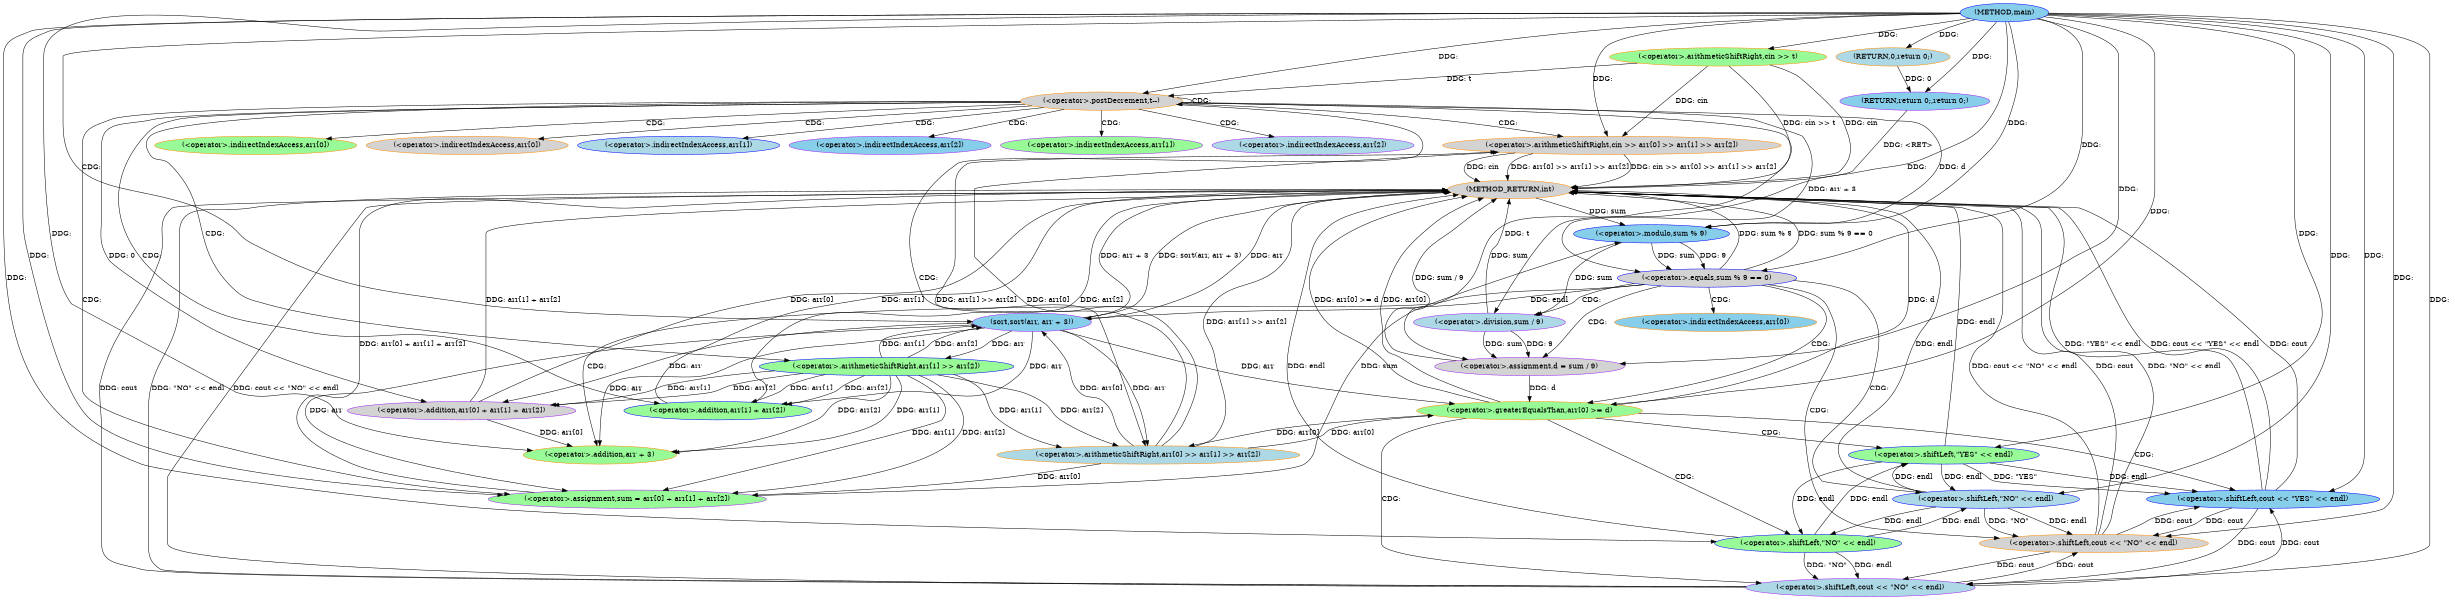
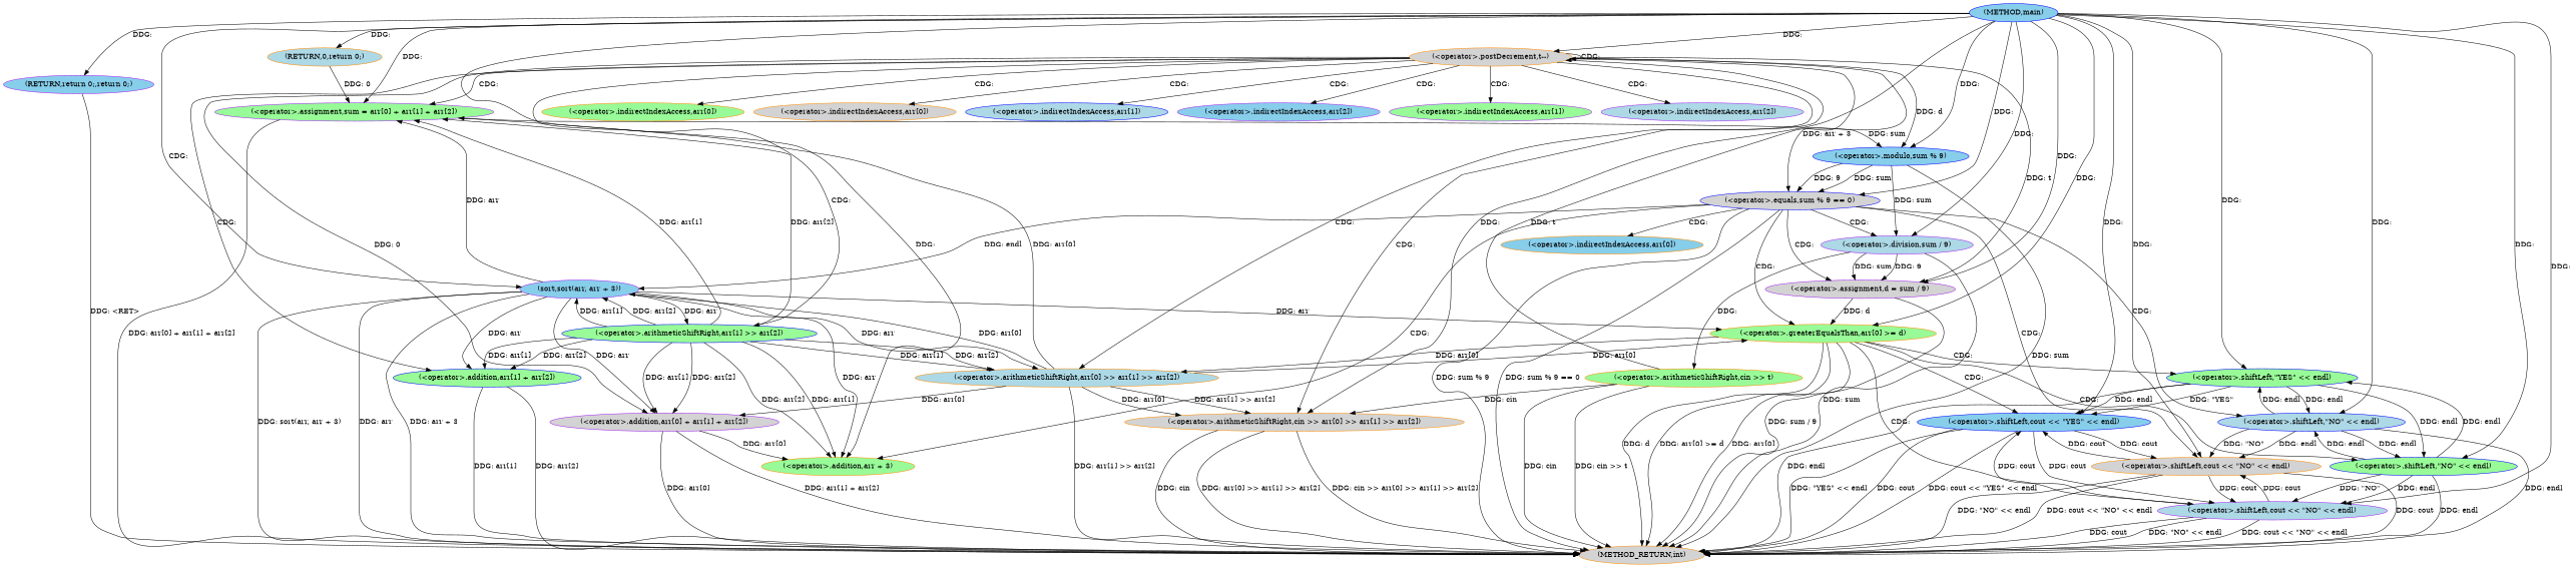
  digraph {
    node [color=darkorange fillcolor=palegreen style=filled]
    n1 [color=blue fillcolor=skyblue label="(METHOD,main)"]
    n2 [label="(<operator>.arithmeticShiftRight,cin >> t)"]
    n3 [color=purple fillcolor=skyblue label="(RETURN,return 0;,return 0;)"]
    n4 [fillcolor=lightgrey label="(<operator>.postDecrement,t--)"]
    n5 [fillcolor=lightblue label="(RETURN,0,return 0;)"]
    n6 [fillcolor=lightgrey label="(<operator>.arithmeticShiftRight,cin >> arr[0] >> arr[1] >> arr[2])"]
    n7 [color=purple label="(<operator>.assignment,sum = arr[0] + arr[1] + arr[2])"]
    n8 [color=blue fillcolor=lightgrey label="(<operator>.equals,sum % 9 == 0)"]
    n9 [color=purple fillcolor=skyblue label="(sort,sort(arr, arr + 3))"]
    n10 [color=purple fillcolor=lightgrey label="(<operator>.assignment,d = sum / 9)"]
    n11 [color=blue fillcolor=skyblue label="(<operator>.modulo,sum % 9)"]
    n12 [label="(<operator>.greaterEqualsThan,arr[0] >= d)"]
    n13 [fillcolor=lightgrey label="(<operator>.shiftLeft,cout << \"NO\" << endl)"]
    n14 [label="(<operator>.addition,arr + 3)"]
    n15 [color=purple fillcolor=lightblue label="(<operator>.division,sum / 9)"]
    n16 [color=blue fillcolor=skyblue label="(<operator>.shiftLeft,cout << \"YES\" << endl)"]
    n17 [color=purple fillcolor=lightblue label="(<operator>.shiftLeft,cout << \"NO\" << endl)"]
    n18 [color=blue fillcolor=lightblue label="(<operator>.shiftLeft,\"NO\" << endl)"]
    n19 [color=blue label="(<operator>.shiftLeft,\"YES\" << endl)"]
    n20 [color=blue label="(<operator>.shiftLeft,\"NO\" << endl)"]
    n21 [fillcolor=lightgrey label="(METHOD_RETURN,int)"]
    n22 [fillcolor=lightblue label="(<operator>.arithmeticShiftRight,arr[0] >> arr[1] >> arr[2])"]
    n23 [color=purple fillcolor=lightgrey label="(<operator>.addition,arr[0] + arr[1] + arr[2])"]
    n24 [color=blue label="(<operator>.arithmeticShiftRight,arr[1] >> arr[2])"]
    n25 [color=blue label="(<operator>.addition,arr[1] + arr[2])"]
    n26 [label="(<operator>.indirectIndexAccess,arr[0])"]
    n27 [fillcolor=lightgrey label="(<operator>.indirectIndexAccess,arr[0])"]
    n28 [color=blue fillcolor=lightblue label="(<operator>.indirectIndexAccess,arr[1])"]
    n29 [color=purple fillcolor=skyblue label="(<operator>.indirectIndexAccess,arr[2])"]
    n30 [color=purple label="(<operator>.indirectIndexAccess,arr[1])"]
    n31 [color=purple fillcolor=lightblue label="(<operator>.indirectIndexAccess,arr[2])"]
    n32 [fillcolor=skyblue label="(<operator>.indirectIndexAccess,arr[0])"]
-   n1 -> n2 [label="DDG: "]
+   n15 -> n2 [label="DDG: "]
    n1 -> n3 [label="DDG: "]
    n1 -> n4 [label="DDG: "]
    n1 -> n5 [label="DDG: "]
    n1 -> n6 [label="DDG: "]
    n1 -> n7 [label="DDG: "]
    n1 -> n8 [label="DDG: "]
    n1 -> n9 [label="CDG: "]
    n1 -> n10 [label="DDG: "]
    n1 -> n11 [label="DDG: "]
    n1 -> n12 [label="DDG: "]
    n1 -> n13 [label="DDG: "]
    n1 -> n14 [label="DDG: "]
    n1 -> n15 [label="DDG: "]
    n1 -> n16 [label="DDG: "]
    n1 -> n17 [label="DDG: "]
    n1 -> n18 [label="DDG: "]
    n1 -> n19 [label="DDG: "]
    n1 -> n20 [label="DDG: "]
    n2 -> n4 [label="DDG: t"]
    n2 -> n6 [label="DDG: cin"]
    n2 -> n21 [label="DDG: cin"]
    n2 -> n21 [label="DDG: cin >> t"]
    n3 -> n21 [label="DDG: <RET>"]
    n4 -> n4 [label="CDG: "]
    n4 -> n6 [label="CDG: "]
    n4 -> n7 [label="CDG: "]
    n4 -> n8 [label="DDG: arr + 3"]
    n4 -> n10 [label="DDG: t"]
    n4 -> n11 [label="DDG: d"]
    n4 -> n22 [label="CDG: "]
    n4 -> n23 [label="DDG: 0"]
    n4 -> n24 [label="CDG: "]
    n4 -> n25 [label="CDG: "]
    n4 -> n26 [label="CDG: "]
    n4 -> n27 [label="CDG: "]
    n4 -> n28 [label="CDG: "]
    n4 -> n29 [label="CDG: "]
    n4 -> n30 [label="CDG: "]
    n4 -> n31 [label="CDG: "]
-   n5 -> n3 [label="DDG: 0"]
+   n5 -> n7 [label="DDG: 0"]
    n6 -> n21 [label="DDG: cin"]
    n6 -> n21 [label="DDG: arr[0] >> arr[1] >> arr[2]"]
    n6 -> n21 [label="DDG: cin >> arr[0] >> arr[1] >> arr[2]"]
    n7 -> n11 [label="DDG: sum"]
    n7 -> n21 [label="DDG: arr[0] + arr[1] + arr[2]"]
    n8 -> n9 [label="DDG: endl"]
    n8 -> n10 [label="CDG: "]
    n8 -> n12 [label="CDG: "]
    n8 -> n13 [label="CDG: "]
    n8 -> n14 [label="CDG: "]
    n8 -> n15 [label="CDG: "]
    n8 -> n18 [label="CDG: "]
    n8 -> n21 [label="DDG: sum % 9"]
    n8 -> n21 [label="DDG: sum % 9 == 0"]
    n8 -> n32 [label="CDG: "]
    n9 -> n7 [label="DDG: arr"]
    n9 -> n12 [label="DDG: arr"]
    n9 -> n14 [label="DDG: arr"]
    n9 -> n21 [label="DDG: arr"]
    n9 -> n21 [label="DDG: arr + 3"]
    n9 -> n21 [label="DDG: sort(arr, arr + 3)"]
    n9 -> n22 [label="DDG: arr"]
    n9 -> n23 [label="DDG: arr"]
    n9 -> n24 [label="DDG: arr"]
    n9 -> n25 [label="DDG: arr"]
    n10 -> n12 [label="DDG: d"]
    n10 -> n21 [label="DDG: sum / 9"]
    n11 -> n8 [label="DDG: sum"]
    n11 -> n8 [label="DDG: 9"]
    n11 -> n15 [label="DDG: sum"]
-   n21 -> n11 [label="DDG: sum"]
+   n11 -> n21 [label="DDG: sum"]
    n12 -> n16 [label="CDG: "]
    n12 -> n17 [label="CDG: "]
    n12 -> n19 [label="CDG: "]
    n12 -> n20 [label="CDG: "]
    n12 -> n21 [label="DDG: arr[0]"]
    n12 -> n21 [label="DDG: d"]
    n12 -> n21 [label="DDG: arr[0] >= d"]
    n12 -> n22 [label="DDG: arr[0]"]
    n13 -> n16 [label="DDG: cout"]
    n13 -> n17 [label="DDG: cout"]
    n13 -> n21 [label="DDG: cout"]
    n13 -> n21 [label="DDG: \"NO\" << endl"]
    n13 -> n21 [label="DDG: cout << \"NO\" << endl"]
    n15 -> n10 [label="DDG: sum"]
    n15 -> n10 [label="DDG: 9"]
    n15 -> n21 [label="DDG: sum"]
    n16 -> n13 [label="DDG: cout"]
    n16 -> n17 [label="DDG: cout"]
    n16 -> n21 [label="DDG: cout"]
    n16 -> n21 [label="DDG: \"YES\" << endl"]
    n16 -> n21 [label="DDG: cout << \"YES\" << endl"]
    n17 -> n13 [label="DDG: cout"]
    n17 -> n16 [label="DDG: cout"]
    n17 -> n21 [label="DDG: cout"]
    n17 -> n21 [label="DDG: \"NO\" << endl"]
    n17 -> n21 [label="DDG: cout << \"NO\" << endl"]
    n18 -> n13 [label="DDG: endl"]
    n18 -> n13 [label="DDG: \"NO\""]
    n18 -> n19 [label="DDG: endl"]
    n18 -> n20 [label="DDG: endl"]
    n18 -> n21 [label="DDG: endl"]
    n19 -> n16 [label="DDG: \"YES\""]
    n19 -> n16 [label="DDG: endl"]
    n19 -> n18 [label="DDG: endl"]
    n19 -> n20 [label="DDG: endl"]
    n19 -> n21 [label="DDG: endl"]
    n20 -> n17 [label="DDG: endl"]
    n20 -> n17 [label="DDG: \"NO\""]
    n20 -> n18 [label="DDG: endl"]
    n20 -> n19 [label="DDG: endl"]
    n20 -> n21 [label="DDG: endl"]
    n22 -> n6 [label="DDG: arr[1] >> arr[2]"]
    n22 -> n6 [label="DDG: arr[0]"]
    n22 -> n7 [label="DDG: arr[0]"]
    n22 -> n9 [label="DDG: arr[0]"]
    n22 -> n12 [label="DDG: arr[0]"]
    n22 -> n21 [label="DDG: arr[1] >> arr[2]"]
+   n22 -> n23 [label="DDG: arr[0]"]
    n23 -> n14 [label="DDG: arr[0]"]
    n23 -> n21 [label="DDG: arr[0]"]
    n23 -> n21 [label="DDG: arr[1] + arr[2]"]
    n24 -> n7 [label="DDG: arr[1]"]
    n24 -> n7 [label="DDG: arr[2]"]
    n24 -> n9 [label="DDG: arr[1]"]
    n24 -> n9 [label="DDG: arr[2]"]
    n24 -> n14 [label="DDG: arr[1]"]
    n24 -> n14 [label="DDG: arr[2]"]
    n24 -> n22 [label="DDG: arr[1]"]
    n24 -> n22 [label="DDG: arr[2]"]
    n24 -> n23 [label="DDG: arr[1]"]
    n24 -> n23 [label="DDG: arr[2]"]
    n24 -> n25 [label="DDG: arr[1]"]
    n24 -> n25 [label="DDG: arr[2]"]
    n25 -> n21 [label="DDG: arr[1]"]
    n25 -> n21 [label="DDG: arr[2]"]
  }
